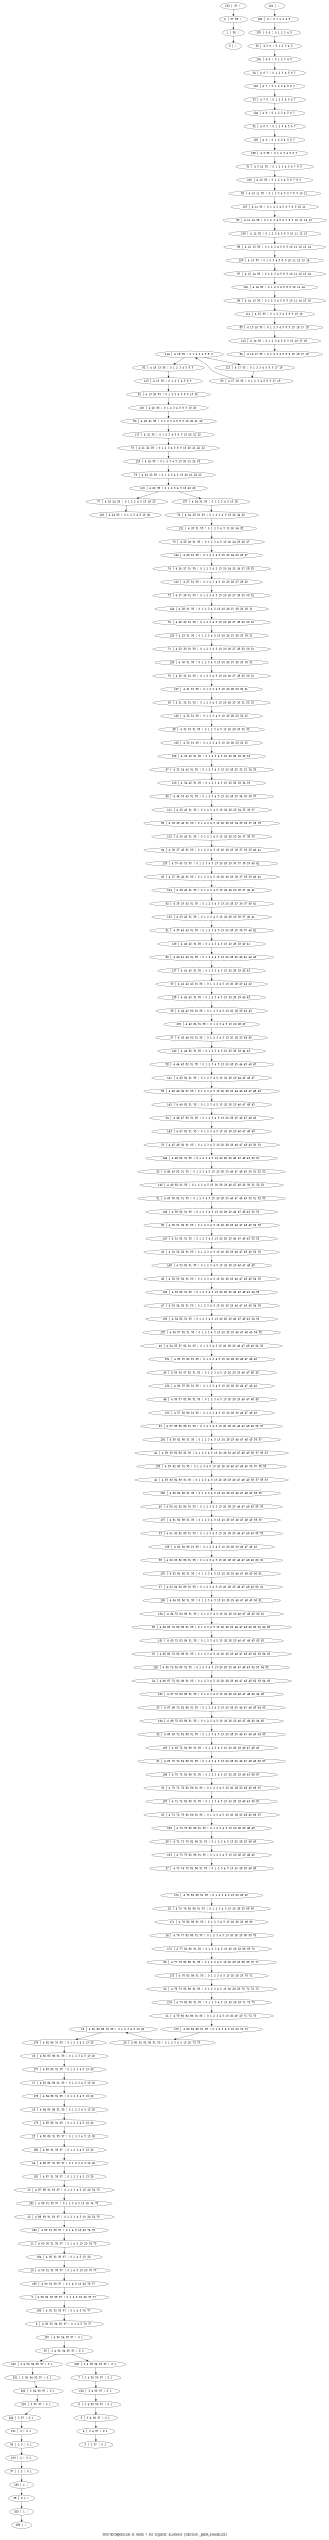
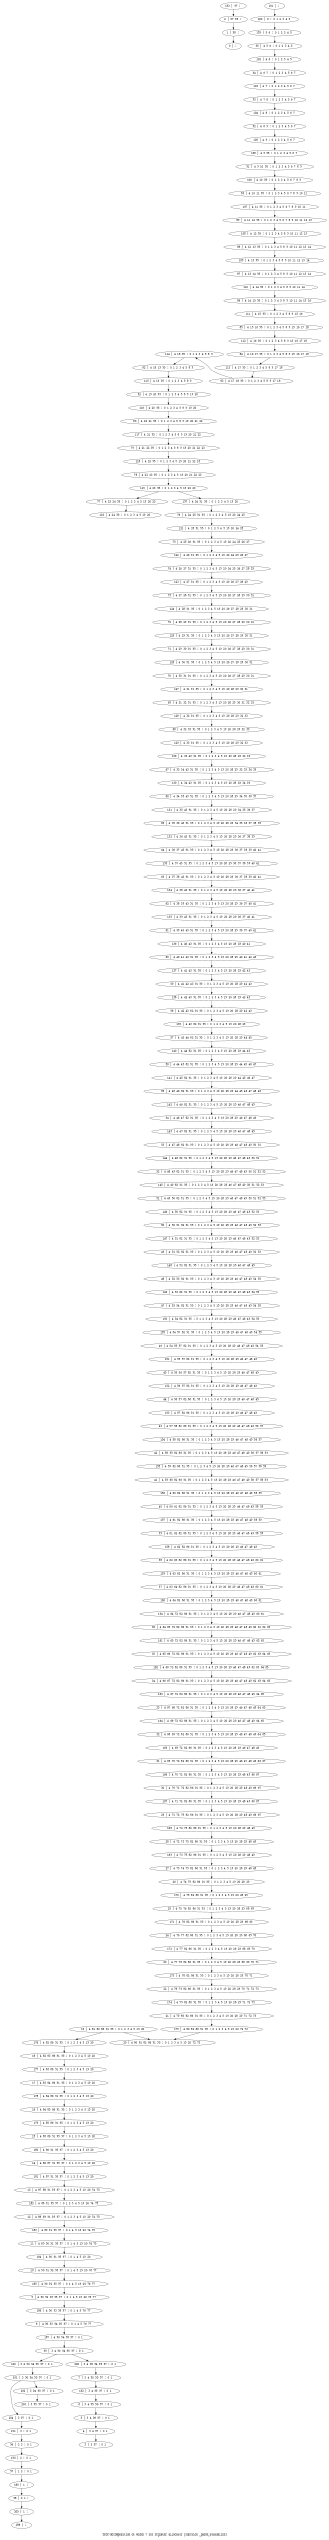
  digraph {
    fontname="Courier Prime"
    label="Tree-decomposition of width 7 for register allocator (function _parse_statusline)"
    node [fontname="Courier Prime"]
    edge [fontname="Courier Prime"]
    n1 [label="0 | : "]
    n2 [label="1 | 98 : "]
    n3 [label="2 | 97 98 : "]
    n4 [label="3 | 3 97 : 0 1 "]
    n5 [label="193 | 97 : "]
    n6 [label="4 | 3 4 97 : 0 1 "]
    n7 [label="5 | 3 4 96 97 : 0 1 "]
    n8 [label="6 | 3 4 95 96 97 : 0 1 "]
    n9 [label="7 | 3 4 90 95 97 : 0 1 "]
    n10 [label="192 | 3 4 95 97 : 0 1 "]
    n11 [label="8 | 4 90 93 94 95 97 : 0 1 4 5 76 77 "]
    n12 [label="187 | 4 90 94 95 97 : 0 1 "]
    n13 [label="99 | 3 4 90 94 95 97 : 0 1 "]
    n14 [label="9 | 4 90 92 93 95 97 : 0 1 4 5 19 20 76 77 "]
    n15 [label="186 | 4 90 93 95 97 : 0 1 4 5 76 77 "]
    n16 [label="10 | 4 90 91 92 95 97 : 0 1 4 5 19 20 76 77 "]
    n17 [label="185 | 4 90 92 95 97 : 0 1 4 5 19 20 76 77 "]
    n18 [label="11 | 4 89 90 91 95 97 : 0 1 4 5 19 20 74 75 "]
    n19 [label="184 | 4 90 91 95 97 : 0 1 4 5 19 20 "]
    n20 [label="12 | 4 88 89 91 95 97 : 0 1 2 3 4 5 19 20 74 75 "]
    n21 [label="183 | 4 89 91 95 97 : 0 1 4 5 19 20 74 75 "]
    n22 [label="13 | 4 87 88 91 95 97 : 0 1 2 3 4 5 19 20 74 75 "]
    n23 [label="182 | 4 88 91 95 97 : 0 1 2 3 4 5 19 20 74 75 "]
    n24 [label="14 | 4 86 87 91 95 97 : 0 1 2 3 4 5 19 20 "]
    n25 [label="181 | 4 87 91 95 97 : 0 1 2 3 4 5 19 20 "]
    n26 [label="15 | 4 85 86 91 95 97 : 0 1 2 3 4 5 19 20 "]
    n27 [label="180 | 4 86 91 95 97 : 0 1 2 3 4 5 19 20 "]
    n28 [label="16 | 4 84 85 86 91 95 : 0 1 2 3 4 5 19 20 "]
    n29 [label="179 | 4 85 86 91 95 : 0 1 2 3 4 5 19 20 "]
    n30 [label="17 | 4 83 84 86 91 95 : 0 1 2 3 4 5 19 20 "]
    n31 [label="178 | 4 84 86 91 95 : 0 1 2 3 4 5 19 20 "]
    n32 [label="18 | 4 82 83 86 91 95 : 0 1 2 3 4 5 19 20 "]
    n33 [label="177 | 4 83 86 91 95 : 0 1 2 3 4 5 19 20 "]
    n34 [label="19 | 4 81 82 86 91 95 : 0 1 2 3 4 5 19 20 "]
    n35 [label="176 | 4 82 86 91 95 : 0 1 2 3 4 5 19 20 "]
    n36 [label="20 | 4 80 81 82 86 91 95 : 0 1 2 3 4 5 19 20 72 73 "]
    n37 [label="21 | 4 79 80 82 86 91 95 : 0 1 2 3 4 5 19 20 28 29 71 72 73 "]
    n38 [label="175 | 4 80 82 86 91 95 : 0 1 2 3 4 5 19 20 72 73 "]
    n39 [label="22 | 4 78 79 82 86 91 95 : 0 1 2 3 4 5 19 20 28 29 70 71 72 73 "]
    n40 [label="174 | 4 79 82 86 91 95 : 0 1 2 3 4 5 19 20 28 29 71 72 73 "]
    n41 [label="23 | 4 77 78 82 86 91 95 : 0 1 2 3 4 5 19 20 28 29 68 69 70 71 "]
    n42 [label="173 | 4 78 82 86 91 95 : 0 1 2 3 4 5 19 20 28 29 70 71 "]
    n43 [label="24 | 4 76 77 82 86 91 95 : 0 1 2 3 4 5 19 20 28 29 68 69 70 "]
    n44 [label="172 | 4 77 82 86 91 95 : 0 1 2 3 4 5 19 20 28 29 68 69 70 "]
    n45 [label="25 | 4 75 76 82 86 91 95 : 0 1 2 3 4 5 19 20 28 29 68 69 "]
    n46 [label="171 | 4 76 82 86 91 95 : 0 1 2 3 4 5 19 20 28 29 68 69 "]
+   n47 [label="26 | 4 74 75 82 86 91 95 : 0 1 2 3 4 5 19 20 28 29 "]
    n48 [label="170 | 4 75 82 86 91 95 : 0 1 2 3 4 5 19 20 28 29 "]
    n49 [label="27 | 4 73 74 75 82 86 91 95 : 0 1 2 3 4 5 19 20 28 29 48 49 "]
    n50 [label="28 | 4 72 73 75 82 86 91 95 : 0 1 2 3 4 5 19 20 28 29 48 49 "]
    n51 [label="169 | 4 73 75 82 86 91 95 : 0 1 2 3 4 5 19 20 28 29 48 49 "]
    n52 [label="29 | 4 71 72 75 82 86 91 95 : 0 1 2 3 4 5 19 20 28 29 48 49 66 67 "]
    n53 [label="168 | 4 72 75 82 86 91 95 : 0 1 2 3 4 5 19 20 28 29 48 49 "]
    n54 [label="30 | 4 70 71 72 82 86 91 95 : 0 1 2 3 4 5 19 20 28 29 48 49 66 67 "]
    n55 [label="167 | 4 71 72 82 86 91 95 : 0 1 2 3 4 5 19 20 28 29 48 49 66 67 "]
    n56 [label="31 | 4 69 70 72 82 86 91 95 : 0 1 2 3 4 5 19 20 28 29 46 47 48 49 66 67 "]
    n57 [label="166 | 4 70 72 82 86 91 95 : 0 1 2 3 4 5 19 20 28 29 48 49 66 67 "]
    n58 [label="32 | 4 68 69 72 82 86 91 95 : 0 1 2 3 4 5 19 20 28 29 46 47 48 49 64 65 "]
    n59 [label="165 | 4 69 72 82 86 91 95 : 0 1 2 3 4 5 19 20 28 29 46 47 48 49 "]
    n60 [label="33 | 4 67 68 72 82 86 91 95 : 0 1 2 3 4 5 19 20 28 29 46 47 48 49 64 65 "]
    n61 [label="164 | 4 68 72 82 86 91 95 : 0 1 2 3 4 5 19 20 28 29 46 47 48 49 64 65 "]
    n62 [label="34 | 4 66 67 72 82 86 91 95 : 0 1 2 3 4 5 19 20 28 29 46 47 48 49 62 63 64 65 "]
    n63 [label="163 | 4 67 72 82 86 91 95 : 0 1 2 3 4 5 19 20 28 29 46 47 48 49 64 65 "]
    n64 [label="35 | 4 65 66 72 82 86 91 95 : 0 1 2 3 4 5 19 20 28 29 46 47 48 49 62 63 64 65 "]
    n65 [label="162 | 4 66 72 82 86 91 95 : 0 1 2 3 4 5 19 20 28 29 46 47 48 49 62 63 64 65 "]
    n66 [label="36 | 4 64 65 72 82 86 91 95 : 0 1 2 3 4 5 19 20 28 29 46 47 48 49 60 61 62 63 "]
    n67 [label="161 | 4 65 72 82 86 91 95 : 0 1 2 3 4 5 19 20 28 29 46 47 48 49 62 63 "]
    n68 [label="37 | 4 63 64 82 86 91 95 : 0 1 2 3 4 5 19 20 28 29 46 47 48 49 60 61 "]
    n69 [label="160 | 4 64 82 86 91 95 : 0 1 2 3 4 5 19 20 28 29 46 47 48 49 60 61 "]
    n70 [label="194 | 4 64 72 82 86 91 95 : 0 1 2 3 4 5 19 20 28 29 46 47 48 49 60 61 "]
    n71 [label="38 | 4 62 63 82 86 91 95 : 0 1 2 3 4 5 19 20 28 29 46 47 48 49 60 61 "]
    n72 [label="159 | 4 63 82 86 91 95 : 0 1 2 3 4 5 19 20 28 29 46 47 48 49 60 61 "]
    n73 [label="39 | 4 61 62 82 86 91 95 : 0 1 2 3 4 5 19 20 28 29 46 47 48 49 58 59 "]
    n74 [label="158 | 4 62 82 86 91 95 : 0 1 2 3 4 5 19 20 28 29 46 47 48 49 "]
    n75 [label="40 | 4 60 61 82 86 91 95 : 0 1 2 3 4 5 19 20 28 29 46 47 48 49 58 59 "]
    n76 [label="157 | 4 61 82 86 91 95 : 0 1 2 3 4 5 19 20 28 29 46 47 48 49 58 59 "]
    n77 [label="41 | 4 59 60 82 86 91 95 : 0 1 2 3 4 5 19 20 28 29 46 47 48 49 56 57 58 59 "]
    n78 [label="156 | 4 60 82 86 91 95 : 0 1 2 3 4 5 19 20 28 29 46 47 48 49 58 59 "]
    n79 [label="42 | 4 58 59 82 86 91 95 : 0 1 2 3 4 5 19 20 28 29 46 47 48 49 56 57 58 59 "]
    n80 [label="155 | 4 59 82 86 91 95 : 0 1 2 3 4 5 19 20 28 29 46 47 48 49 56 57 58 59 "]
    n81 [label="43 | 4 57 58 82 86 91 95 : 0 1 2 3 4 5 19 20 28 29 46 47 48 49 56 57 "]
    n82 [label="154 | 4 58 82 86 91 95 : 0 1 2 3 4 5 19 20 28 29 46 47 48 49 56 57 "]
    n83 [label="44 | 4 56 57 82 86 91 95 : 0 1 2 3 4 5 19 20 28 29 46 47 48 49 "]
    n84 [label="153 | 4 57 82 86 91 95 : 0 1 2 3 4 5 19 20 28 29 46 47 48 49 "]
    n85 [label="45 | 4 55 56 57 82 91 95 : 0 1 2 3 4 5 19 20 28 29 46 47 48 49 "]
    n86 [label="152 | 4 56 57 82 91 95 : 0 1 2 3 4 5 19 20 28 29 46 47 48 49 "]
    n87 [label="46 | 4 54 55 57 82 91 95 : 0 1 2 3 4 5 19 20 28 29 46 47 48 49 54 55 "]
    n88 [label="151 | 4 55 57 82 91 95 : 0 1 2 3 4 5 19 20 28 29 46 47 48 49 "]
    n89 [label="47 | 4 53 54 82 91 95 : 0 1 2 3 4 5 19 20 28 29 46 47 48 49 54 55 "]
    n90 [label="150 | 4 54 82 91 95 : 0 1 2 3 4 5 19 20 28 29 46 47 48 49 54 55 "]
    n91 [label="195 | 4 54 57 82 91 95 : 0 1 2 3 4 5 19 20 28 29 46 47 48 49 54 55 "]
    n92 [label="48 | 4 52 53 82 91 95 : 0 1 2 3 4 5 19 20 28 29 46 47 48 49 54 55 "]
    n93 [label="149 | 4 53 82 91 95 : 0 1 2 3 4 5 19 20 28 29 46 47 48 49 54 55 "]
    n94 [label="49 | 4 51 52 82 91 95 : 0 1 2 3 4 5 19 20 28 29 46 47 48 49 52 53 "]
    n95 [label="148 | 4 52 82 91 95 : 0 1 2 3 4 5 19 20 28 29 46 47 48 49 "]
    n96 [label="50 | 4 50 51 82 91 95 : 0 1 2 3 4 5 19 20 28 29 46 47 48 49 52 53 "]
    n97 [label="147 | 4 51 82 91 95 : 0 1 2 3 4 5 19 20 28 29 46 47 48 49 52 53 "]
    n98 [label="51 | 4 49 50 82 91 95 : 0 1 2 3 4 5 19 20 28 29 46 47 48 49 50 51 52 53 "]
    n99 [label="146 | 4 50 82 91 95 : 0 1 2 3 4 5 19 20 28 29 46 47 48 49 52 53 "]
    n100 [label="52 | 4 48 49 82 91 95 : 0 1 2 3 4 5 19 20 28 29 46 47 48 49 50 51 52 53 "]
    n101 [label="145 | 4 49 82 91 95 : 0 1 2 3 4 5 19 20 28 29 46 47 48 49 50 51 52 53 "]
    n102 [label="53 | 4 47 48 82 91 95 : 0 1 2 3 4 5 19 20 28 29 46 47 48 49 50 51 "]
    n103 [label="144 | 4 48 82 91 95 : 0 1 2 3 4 5 19 20 28 29 46 47 48 49 50 51 "]
    n104 [label="54 | 4 46 47 82 91 95 : 0 1 2 3 4 5 19 20 28 29 46 47 48 49 "]
    n105 [label="143 | 4 47 82 91 95 : 0 1 2 3 4 5 19 20 28 29 46 47 48 49 "]
    n106 [label="55 | 4 45 46 82 91 95 : 0 1 2 3 4 5 19 20 28 29 44 45 46 47 48 49 "]
    n107 [label="142 | 4 46 82 91 95 : 0 1 2 3 4 5 19 20 28 29 46 47 48 49 "]
    n108 [label="56 | 4 44 45 82 91 95 : 0 1 2 3 4 5 19 20 28 29 44 45 46 47 "]
    n109 [label="141 | 4 45 82 91 95 : 0 1 2 3 4 5 19 20 28 29 44 45 46 47 "]
    n110 [label="57 | 4 43 44 82 91 95 : 0 1 2 3 4 5 19 20 28 29 44 45 "]
    n111 [label="140 | 4 44 82 91 95 : 0 1 2 3 4 5 19 20 28 29 44 45 "]
    n112 [label="58 | 4 42 43 82 91 95 : 0 1 2 3 4 5 19 20 28 29 42 43 "]
    n113 [label="139 | 4 43 82 91 95 : 0 1 2 3 4 5 19 20 28 29 "]
    n114 [label="59 | 4 41 42 43 91 95 : 0 1 2 3 4 5 19 20 28 29 42 43 "]
    n115 [label="138 | 4 42 43 91 95 : 0 1 2 3 4 5 19 20 28 29 42 43 "]
    n116 [label="60 | 4 40 41 43 91 95 : 0 1 2 3 4 5 19 20 28 29 40 41 42 43 "]
    n117 [label="137 | 4 41 43 91 95 : 0 1 2 3 4 5 19 20 28 29 42 43 "]
    n118 [label="61 | 4 39 40 43 91 95 : 0 1 2 3 4 5 19 20 28 29 36 37 40 41 "]
    n119 [label="136 | 4 40 43 91 95 : 0 1 2 3 4 5 19 20 28 29 40 41 "]
    n120 [label="62 | 4 38 39 43 91 95 : 0 1 2 3 4 5 19 20 28 29 36 37 40 41 "]
    n121 [label="135 | 4 39 43 91 95 : 0 1 2 3 4 5 19 20 28 29 36 37 40 41 "]
    n122 [label="63 | 4 37 38 43 91 95 : 0 1 2 3 4 5 19 20 28 29 36 37 38 39 40 41 "]
    n123 [label="134 | 4 38 43 91 95 : 0 1 2 3 4 5 19 20 28 29 36 37 40 41 "]
    n124 [label="64 | 4 36 37 43 91 95 : 0 1 2 3 4 5 19 20 28 29 36 37 38 39 40 41 "]
    n125 [label="133 | 4 37 43 91 95 : 0 1 2 3 4 5 19 20 28 29 36 37 38 39 40 41 "]
    n126 [label="65 | 4 35 36 43 91 95 : 0 1 2 3 4 5 19 20 28 29 34 35 36 37 38 39 "]
    n127 [label="132 | 4 36 43 91 95 : 0 1 2 3 4 5 19 20 28 29 36 37 38 39 "]
    n128 [label="66 | 4 34 35 43 91 95 : 0 1 2 3 4 5 19 20 28 29 34 35 36 37 "]
    n129 [label="131 | 4 35 43 91 95 : 0 1 2 3 4 5 19 20 28 29 34 35 36 37 "]
    n130 [label="67 | 4 33 34 43 91 95 : 0 1 2 3 4 5 19 20 28 29 32 33 34 35 "]
    n131 [label="130 | 4 34 43 91 95 : 0 1 2 3 4 5 19 20 28 29 34 35 "]
    n132 [label="68 | 4 32 33 91 95 : 0 1 2 3 4 5 19 20 28 29 32 33 "]
    n133 [label="129 | 4 33 91 95 : 0 1 2 3 4 5 19 20 28 29 32 33 "]
    n134 [label="196 | 4 33 43 91 95 : 0 1 2 3 4 5 19 20 28 29 32 33 "]
    n135 [label="69 | 4 31 32 91 95 : 0 1 2 3 4 5 19 20 28 29 30 31 32 33 "]
    n136 [label="128 | 4 32 91 95 : 0 1 2 3 4 5 19 20 28 29 32 33 "]
    n137 [label="70 | 4 30 31 91 95 : 0 1 2 3 4 5 19 20 26 27 28 29 30 31 "]
    n138 [label="127 | 4 31 91 95 : 0 1 2 3 4 5 19 20 28 29 30 31 "]
    n139 [label="71 | 4 29 30 91 95 : 0 1 2 3 4 5 19 20 26 27 28 29 30 31 "]
    n140 [label="126 | 4 30 91 95 : 0 1 2 3 4 5 19 20 26 27 28 29 30 31 "]
    n141 [label="72 | 4 28 29 91 95 : 0 1 2 3 4 5 19 20 26 27 28 29 30 31 "]
    n142 [label="125 | 4 29 91 95 : 0 1 2 3 4 5 19 20 26 27 28 29 30 31 "]
    n143 [label="73 | 4 27 28 91 95 : 0 1 2 3 4 5 19 20 26 27 28 29 30 31 "]
    n144 [label="124 | 4 28 91 95 : 0 1 2 3 4 5 19 20 26 27 28 29 30 31 "]
    n145 [label="74 | 4 26 27 91 95 : 0 1 2 3 4 5 19 20 24 25 26 27 28 29 "]
    n146 [label="123 | 4 27 91 95 : 0 1 2 3 4 5 19 20 26 27 28 29 "]
    n147 [label="75 | 4 25 26 91 95 : 0 1 2 3 4 5 19 20 24 25 26 27 "]
    n148 [label="122 | 4 26 91 95 : 0 1 2 3 4 5 19 20 24 25 26 27 "]
    n149 [label="76 | 4 24 25 91 95 : 0 1 2 3 4 5 19 20 24 25 "]
    n150 [label="121 | 4 25 91 95 : 0 1 2 3 4 5 19 20 24 25 "]
    n151 [label="77 | 4 23 24 95 : 0 1 2 3 4 5 19 20 23 "]
    n152 [label="120 | 4 24 95 : 0 1 2 3 4 5 19 20 "]
    n153 [label="78 | 4 22 23 95 : 0 1 2 3 4 5 19 20 21 22 23 "]
    n154 [label="119 | 4 23 95 : 0 1 2 3 4 5 19 20 23 "]
    n155 [label="197 | 4 24 91 95 : 0 1 2 3 4 5 19 20 "]
    n156 [label="79 | 4 21 22 95 : 0 1 2 3 4 5 8 9 19 20 21 22 23 "]
    n157 [label="118 | 4 22 95 : 0 1 2 3 4 5 19 20 21 22 23 "]
    n158 [label="80 | 4 20 21 95 : 0 1 2 3 4 5 8 9 19 20 21 22 "]
    n159 [label="117 | 4 21 95 : 0 1 2 3 4 5 8 9 19 20 21 22 "]
    n160 [label="81 | 4 19 20 95 : 0 1 2 3 4 5 8 9 19 20 "]
    n161 [label="116 | 4 20 95 : 0 1 2 3 4 5 8 9 19 20 "]
    n162 [label="82 | 4 18 19 95 : 0 1 2 3 4 5 8 9 "]
    n163 [label="115 | 4 19 95 : 0 1 2 3 4 5 8 9 "]
    n164 [label="83 | 4 17 18 95 : 0 1 2 3 4 5 8 9 17 18 "]
    n165 [label="114 | 4 18 95 : 0 1 2 3 4 5 8 9 "]
    n166 [label="84 | 4 16 17 95 : 0 1 2 3 4 5 8 9 15 16 17 18 "]
    n167 [label="113 | 4 17 95 : 0 1 2 3 4 5 8 9 17 18 "]
    n168 [label="85 | 4 15 16 95 : 0 1 2 3 4 5 8 9 15 16 17 18 "]
    n169 [label="112 | 4 16 95 : 0 1 2 3 4 5 8 9 15 16 17 18 "]
    n170 [label="86 | 4 14 15 95 : 0 1 2 3 4 5 8 9 10 11 14 15 16 "]
    n171 [label="111 | 4 15 95 : 0 1 2 3 4 5 8 9 15 16 "]
    n172 [label="87 | 4 13 14 95 : 0 1 2 3 4 5 8 9 10 11 12 13 14 "]
    n173 [label="110 | 4 14 95 : 0 1 2 3 4 5 8 9 10 11 14 "]
    n174 [label="88 | 4 12 13 95 : 0 1 2 3 4 5 8 9 10 11 12 13 14 "]
    n175 [label="109 | 4 13 95 : 0 1 2 3 4 5 8 9 10 11 12 13 14 "]
    n176 [label="89 | 4 11 12 95 : 0 1 2 3 4 5 6 7 8 9 10 11 12 13 "]
    n177 [label="108 | 4 12 95 : 0 1 2 3 4 5 8 9 10 11 12 13 "]
    n178 [label="90 | 4 10 11 95 : 0 1 2 3 4 5 6 7 8 9 10 11 "]
    n179 [label="107 | 4 11 95 : 0 1 2 3 4 5 6 7 8 9 10 11 "]
    n180 [label="91 | 4 9 10 95 : 0 1 2 3 4 5 6 7 8 9 "]
    n181 [label="106 | 4 10 95 : 0 1 2 3 4 5 6 7 8 9 "]
    n182 [label="92 | 4 8 9 : 0 1 2 3 4 5 6 7 "]
    n183 [label="105 | 4 9 : 0 1 2 3 4 5 6 7 "]
    n184 [label="198 | 4 9 95 : 0 1 2 3 4 5 6 7 "]
    n185 [label="93 | 4 7 8 : 0 1 2 3 4 5 6 7 "]
    n186 [label="104 | 4 8 : 0 1 2 3 4 5 6 7 "]
    n187 [label="94 | 4 6 7 : 0 1 2 3 4 5 6 7 "]
    n188 [label="103 | 4 7 : 0 1 2 3 4 5 6 7 "]
    n189 [label="95 | 4 5 6 : 0 1 2 3 4 5 "]
    n190 [label="102 | 4 6 : 0 1 2 3 4 5 "]
    n191 [label="96 | 2 3 : 0 1 "]
    n192 [label="190 | 2 : 0 1 "]
    n193 [label="97 | 1 2 : 0 1 "]
    n194 [label="189 | 1 : "]
    n195 [label="98 | 0 1 : "]
    n196 [label="205 | 1 : "]
    n197 [label="188 | : "]
    n198 [label="100 | 3 4 90 94 95 97 : 0 1 "]
    n199 [label="206 | 3 4 90 94 95 97 : 0 1 "]
    n200 [label="201 | 3 90 94 95 97 : 0 1 "]
    n201 [label="202 | 3 94 95 97 : 0 1 "]
    n202 [label="101 | : "]
    n203 [label="200 | 6 : 0 1 2 3 4 5 "]
    n204 [label="199 | 5 6 : 0 1 2 3 4 5 "]
    n205 [label="191 | 3 : 0 1 "]
    n206 [label="203 | 3 95 97 : 0 1 "]
    n207 [label="204 | 3 97 : 0 1 "]
    n2 -> n1
    n3 -> n2
    n5 -> n3
    n6 -> n4
    n7 -> n6
    n8 -> n7
    n9 -> n10
    n10 -> n8
+   n11 -> n12
    n12 -> n13
    n13 -> n198
    n13 -> n199
    n14 -> n15
    n15 -> n11
    n16 -> n17
    n17 -> n14
    n18 -> n19
    n19 -> n16
    n20 -> n21
    n21 -> n18
    n22 -> n23
    n23 -> n20
    n24 -> n25
    n25 -> n22
    n26 -> n27
    n27 -> n24
    n28 -> n29
    n29 -> n26
    n30 -> n31
    n31 -> n28
    n32 -> n33
    n33 -> n30
    n34 -> n35
    n35 -> n32
-   n36 -> n34
+   n34 -> n36
    n37 -> n38
    n38 -> n36
    n39 -> n40
    n40 -> n37
    n41 -> n42
    n42 -> n39
    n43 -> n44
    n44 -> n41
    n45 -> n46
    n46 -> n43
+   n47 -> n48
    n48 -> n45
+   n49 -> n47
    n50 -> n51
    n51 -> n49
    n52 -> n53
    n53 -> n50
    n54 -> n55
    n55 -> n52
    n56 -> n57
    n57 -> n54
    n58 -> n59
    n59 -> n56
    n60 -> n61
    n61 -> n58
    n62 -> n63
    n63 -> n60
    n64 -> n65
    n65 -> n62
    n66 -> n67
    n67 -> n64
    n68 -> n69
    n69 -> n70
    n70 -> n66
    n71 -> n72
    n72 -> n68
    n73 -> n74
    n74 -> n71
    n75 -> n76
    n76 -> n73
    n77 -> n78
    n78 -> n75
    n79 -> n80
    n80 -> n77
    n81 -> n82
    n82 -> n79
    n83 -> n84
    n84 -> n81
    n85 -> n86
    n86 -> n83
    n87 -> n88
    n88 -> n85
    n89 -> n90
    n90 -> n91
    n91 -> n87
    n92 -> n93
    n93 -> n89
    n94 -> n95
    n95 -> n92
    n96 -> n97
    n97 -> n94
    n98 -> n99
    n99 -> n96
    n100 -> n101
    n101 -> n98
    n102 -> n103
    n103 -> n100
    n104 -> n105
    n105 -> n102
    n106 -> n107
    n107 -> n104
    n108 -> n109
    n109 -> n106
    n110 -> n111
    n111 -> n108
    n112 -> n113
    n113 -> n110
    n114 -> n115
    n115 -> n112
    n116 -> n117
    n117 -> n114
    n118 -> n119
    n119 -> n116
    n120 -> n121
    n121 -> n118
    n122 -> n123
    n123 -> n120
    n124 -> n125
    n125 -> n122
    n126 -> n127
    n127 -> n124
    n128 -> n129
    n129 -> n126
    n130 -> n131
    n131 -> n128
    n132 -> n133
    n133 -> n134
    n134 -> n130
    n135 -> n136
    n136 -> n132
    n137 -> n138
    n138 -> n135
    n139 -> n140
    n140 -> n137
    n141 -> n142
    n142 -> n139
    n143 -> n144
    n144 -> n141
    n145 -> n146
    n146 -> n143
    n147 -> n148
    n148 -> n145
    n149 -> n150
    n150 -> n147
    n151 -> n152
    n153 -> n154
    n154 -> n151
    n154 -> n155
    n155 -> n149
    n156 -> n157
    n157 -> n153
    n158 -> n159
    n159 -> n156
    n160 -> n161
    n161 -> n158
    n162 -> n163
    n163 -> n160
    n164 -> n165
    n165 -> n162
-   n165 -> n167
+   n166 -> n167
    n167 -> n164
    n168 -> n169
    n169 -> n166
    n170 -> n171
    n171 -> n168
    n172 -> n173
    n173 -> n170
    n174 -> n175
    n175 -> n172
    n176 -> n177
    n177 -> n174
    n178 -> n179
    n179 -> n176
    n180 -> n181
    n181 -> n178
    n182 -> n183
    n183 -> n184
    n184 -> n180
    n185 -> n186
    n186 -> n182
    n187 -> n188
    n188 -> n185
    n189 -> n190
    n190 -> n187
    n191 -> n192
    n192 -> n193
    n193 -> n194
    n194 -> n195
    n195 -> n196
    n196 -> n197
    n198 -> n200
    n199 -> n9
    n200 -> n201
    n201 -> n206
    n202 -> n203
    n203 -> n204
    n204 -> n189
    n205 -> n191
-   n206 -> n207
+   n200 -> n207
    n207 -> n205
  }
